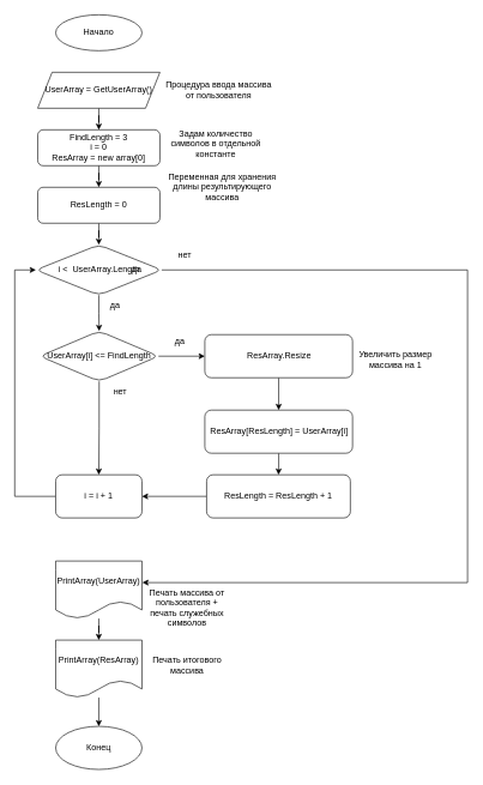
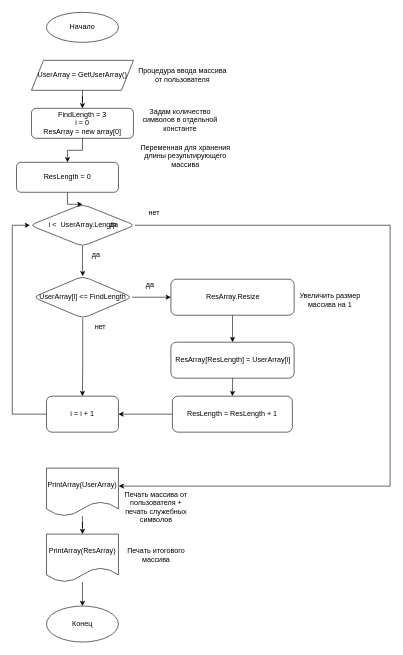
  <mxCell id="0" />
  <mxCell id="1" parent="0" />
  <mxCell id="2" value="Начало" style="ellipse;whiteSpace=wrap;html=1;" vertex="1" parent="1"><mxGeometry x="77" y="20" width="120" height="50" as="geometry" /></mxCell>
  <mxCell id="3" value="" style="edgeStyle=orthogonalEdgeStyle;rounded=0;orthogonalLoop=1;jettySize=auto;html=1;" edge="1" parent="1" source="4" target="7"><mxGeometry relative="1" as="geometry" /></mxCell>
  <mxCell id="4" value="UserArray = GetUserArray()" style="shape=parallelogram;perimeter=parallelogramPerimeter;whiteSpace=wrap;html=1;fixedSize=1;" vertex="1" parent="1"><mxGeometry x="52" y="100" width="170" height="50" as="geometry" /></mxCell>
  <mxCell id="5" value="&lt;span style=&quot;&quot;&gt;Процедура ввода массива от пользователя&lt;/span&gt;" style="text;html=1;strokeColor=none;fillColor=none;align=center;verticalAlign=middle;whiteSpace=wrap;rounded=0;" vertex="1" parent="1"><mxGeometry x="224" y="100" width="160" height="50" as="geometry" /></mxCell>
  <mxCell id="6" value="" style="edgeStyle=orthogonalEdgeStyle;rounded=0;orthogonalLoop=1;jettySize=auto;html=1;" edge="1" parent="1" source="7" target="24"><mxGeometry relative="1" as="geometry" /></mxCell>
  <mxCell id="7" value="FindLength = 3&lt;br&gt;i = 0&lt;br&gt;ResArray = new array[0]" style="rounded=1;whiteSpace=wrap;html=1;" vertex="1" parent="1"><mxGeometry x="52" y="180" width="170" height="50" as="geometry" /></mxCell>
  <mxCell id="8" value="&lt;span style=&quot;&quot;&gt;Задам количество символов в отдельной константе&lt;/span&gt;" style="text;html=1;strokeColor=none;fillColor=none;align=center;verticalAlign=middle;whiteSpace=wrap;rounded=0;" vertex="1" parent="1"><mxGeometry x="220" y="175" width="160" height="50" as="geometry" /></mxCell>
  <mxCell id="9" value="" style="edgeStyle=orthogonalEdgeStyle;rounded=0;orthogonalLoop=1;jettySize=auto;html=1;entryX=1;entryY=0.5;entryDx=0;entryDy=0;" edge="1" parent="1" source="11"><mxGeometry relative="1" as="geometry"><mxPoint x="197.5" y="810" as="targetPoint" /><Array as="points"><mxPoint x="650" y="375" /><mxPoint x="650" y="810" /></Array></mxGeometry></mxCell>
  <mxCell id="10" value="" style="edgeStyle=orthogonalEdgeStyle;rounded=0;orthogonalLoop=1;jettySize=auto;html=1;" edge="1" parent="1" source="11" target="15"><mxGeometry relative="1" as="geometry" /></mxCell>
  <mxCell id="11" value="i &amp;lt;&amp;nbsp; UserArray.Length" style="rhombus;whiteSpace=wrap;html=1;rounded=1;" vertex="1" parent="1"><mxGeometry x="49.5" y="340" width="175" height="70" as="geometry" /></mxCell>
  <mxCell id="12" value="нет" style="text;html=1;strokeColor=none;fillColor=none;align=center;verticalAlign=middle;whiteSpace=wrap;rounded=0;" vertex="1" parent="1"><mxGeometry x="227" y="340" width="60" height="30" as="geometry" /></mxCell>
  <mxCell id="13" value="" style="edgeStyle=orthogonalEdgeStyle;rounded=0;orthogonalLoop=1;jettySize=auto;html=1;" edge="1" parent="1" source="15" target="18"><mxGeometry relative="1" as="geometry" /></mxCell>
  <mxCell id="14" value="" style="edgeStyle=orthogonalEdgeStyle;rounded=0;orthogonalLoop=1;jettySize=auto;html=1;" edge="1" parent="1" source="15" target="20"><mxGeometry relative="1" as="geometry" /></mxCell>
  <mxCell id="15" value="UserArray[i] &amp;lt;= FindLength" style="rhombus;whiteSpace=wrap;html=1;rounded=1;" vertex="1" parent="1"><mxGeometry x="55" y="460" width="165" height="70" as="geometry" /></mxCell>
  <mxCell id="16" value="да" style="text;html=1;strokeColor=none;fillColor=none;align=center;verticalAlign=middle;whiteSpace=wrap;rounded=0;" vertex="1" parent="1"><mxGeometry x="160" y="360" width="60" height="30" as="geometry" /></mxCell>
  <mxCell id="17" style="edgeStyle=orthogonalEdgeStyle;rounded=0;orthogonalLoop=1;jettySize=auto;html=1;entryX=0;entryY=0.5;entryDx=0;entryDy=0;exitX=0;exitY=0.5;exitDx=0;exitDy=0;" edge="1" parent="1" source="18" target="11"><mxGeometry relative="1" as="geometry"><Array as="points"><mxPoint x="20" y="690" /><mxPoint x="20" y="375" /></Array></mxGeometry></mxCell>
  <mxCell id="18" value="i = i + 1" style="whiteSpace=wrap;html=1;rounded=1;" vertex="1" parent="1"><mxGeometry x="77" y="660" width="120" height="60" as="geometry" /></mxCell>
  <mxCell id="19" value="" style="edgeStyle=orthogonalEdgeStyle;rounded=0;orthogonalLoop=1;jettySize=auto;html=1;" edge="1" parent="1" source="20" target="28"><mxGeometry relative="1" as="geometry" /></mxCell>
  <mxCell id="20" value="ResArray.Resize" style="whiteSpace=wrap;html=1;rounded=1;" vertex="1" parent="1"><mxGeometry x="284.5" y="465" width="205.5" height="60" as="geometry" /></mxCell>
  <mxCell id="21" value="да" style="text;html=1;strokeColor=none;fillColor=none;align=center;verticalAlign=middle;whiteSpace=wrap;rounded=0;" vertex="1" parent="1"><mxGeometry x="220" y="460" width="60" height="30" as="geometry" /></mxCell>
  <mxCell id="22" value="нет" style="text;html=1;strokeColor=none;fillColor=none;align=center;verticalAlign=middle;whiteSpace=wrap;rounded=0;" vertex="1" parent="1"><mxGeometry x="137" y="530" width="60" height="30" as="geometry" /></mxCell>
  <mxCell id="23" style="edgeStyle=orthogonalEdgeStyle;rounded=0;orthogonalLoop=1;jettySize=auto;html=1;" edge="1" parent="1" source="24" target="11"><mxGeometry relative="1" as="geometry" /></mxCell>
- <mxCell id="24" value="ResLength = 0" style="rounded=1;whiteSpace=wrap;html=1;" vertex="1" parent="1"><mxGeometry x="52" y="260" width="170" height="50" as="geometry" /></mxCell>
+ <mxCell id="24" value="ResLength = 0" style="rounded=1;whiteSpace=wrap;html=1;" vertex="1" parent="1"><mxGeometry x="27" y="270" width="170" height="50" as="geometry" /></mxCell>
  <mxCell id="25" value="&lt;span style=&quot;&quot;&gt;Переменная для хранения длины результирующего массива&lt;/span&gt;" style="text;html=1;strokeColor=none;fillColor=none;align=center;verticalAlign=middle;whiteSpace=wrap;rounded=0;" vertex="1" parent="1"><mxGeometry x="229" y="235" width="160" height="50" as="geometry" /></mxCell>
  <mxCell id="26" value="&lt;span style=&quot;&quot;&gt;Увеличить размер массива на 1&lt;/span&gt;" style="text;html=1;strokeColor=none;fillColor=none;align=center;verticalAlign=middle;whiteSpace=wrap;rounded=0;" vertex="1" parent="1"><mxGeometry x="490" y="475" width="120" height="50" as="geometry" /></mxCell>
  <mxCell id="27" value="" style="edgeStyle=orthogonalEdgeStyle;rounded=0;orthogonalLoop=1;jettySize=auto;html=1;" edge="1" parent="1" source="28" target="30"><mxGeometry relative="1" as="geometry" /></mxCell>
  <mxCell id="28" value="ResArray[ResLength]&amp;nbsp;= UserArray[i]" style="whiteSpace=wrap;html=1;rounded=1;" vertex="1" parent="1"><mxGeometry x="284.5" y="570" width="205.5" height="60" as="geometry" /></mxCell>
  <mxCell id="29" value="" style="edgeStyle=orthogonalEdgeStyle;rounded=0;orthogonalLoop=1;jettySize=auto;html=1;" edge="1" parent="1" source="30" target="18"><mxGeometry relative="1" as="geometry" /></mxCell>
  <mxCell id="30" value="ResLength = ResLength&amp;nbsp;+ 1" style="whiteSpace=wrap;html=1;rounded=1;" vertex="1" parent="1"><mxGeometry x="287" y="660" width="200" height="60" as="geometry" /></mxCell>
  <mxCell id="31" value="да" style="text;html=1;strokeColor=none;fillColor=none;align=center;verticalAlign=middle;whiteSpace=wrap;rounded=0;" vertex="1" parent="1"><mxGeometry x="130" y="410" width="60" height="30" as="geometry" /></mxCell>
  <mxCell id="32" value="Печать массива от пользователя + печать служебных символов" style="text;html=1;strokeColor=none;fillColor=none;align=center;verticalAlign=middle;whiteSpace=wrap;rounded=0;" vertex="1" parent="1"><mxGeometry x="200" y="820" width="120" height="50" as="geometry" /></mxCell>
  <mxCell id="33" value="Печать итогового массива" style="text;html=1;strokeColor=none;fillColor=none;align=center;verticalAlign=middle;whiteSpace=wrap;rounded=0;" vertex="1" parent="1"><mxGeometry x="200" y="900" width="120" height="50" as="geometry" /></mxCell>
  <mxCell id="34" style="edgeStyle=orthogonalEdgeStyle;rounded=0;orthogonalLoop=1;jettySize=auto;html=1;entryX=0.5;entryY=0;entryDx=0;entryDy=0;" edge="1" parent="1" source="35" target="37"><mxGeometry relative="1" as="geometry" /></mxCell>
  <mxCell id="35" value="PrintArray(UserArray)" style="shape=document;whiteSpace=wrap;html=1;boundedLbl=1;" vertex="1" parent="1"><mxGeometry x="77" y="780" width="120" height="80" as="geometry" /></mxCell>
  <mxCell id="36" value="" style="edgeStyle=orthogonalEdgeStyle;rounded=0;orthogonalLoop=1;jettySize=auto;html=1;" edge="1" parent="1" source="37" target="38"><mxGeometry relative="1" as="geometry" /></mxCell>
  <mxCell id="37" value="PrintArray(ResArray)" style="shape=document;whiteSpace=wrap;html=1;boundedLbl=1;" vertex="1" parent="1"><mxGeometry x="77" y="890" width="120" height="80" as="geometry" /></mxCell>
  <mxCell id="38" value="Конец" style="ellipse;whiteSpace=wrap;html=1;" vertex="1" parent="1"><mxGeometry x="77" y="1010" width="120" height="60" as="geometry" /></mxCell>
